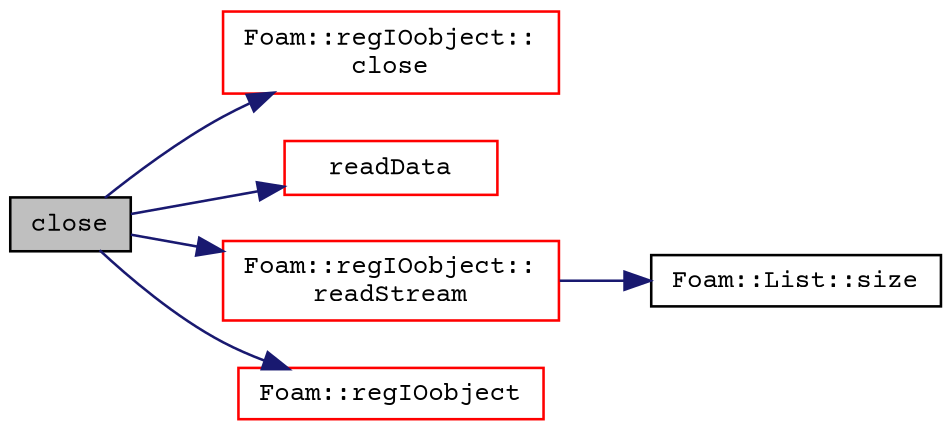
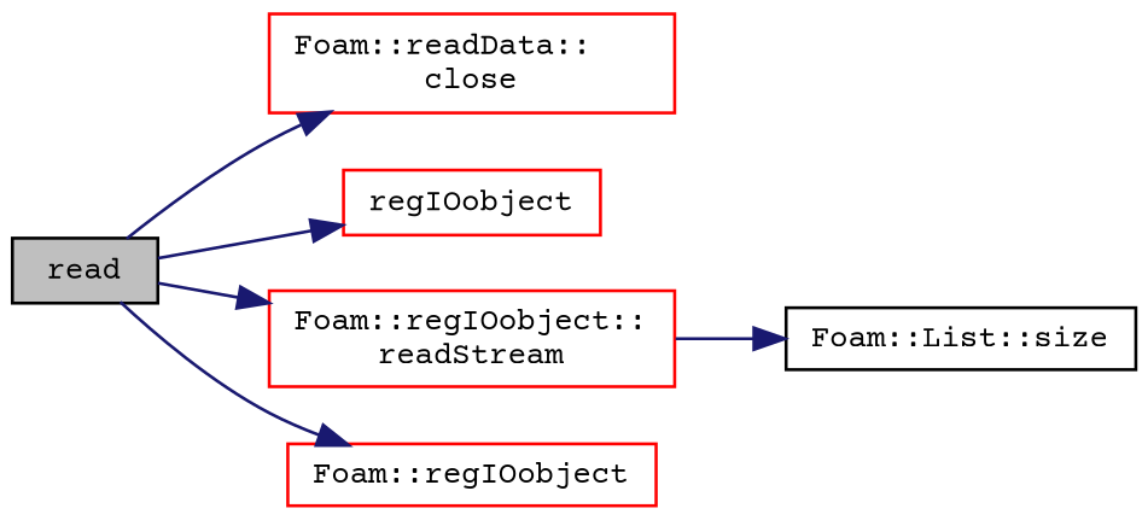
  digraph {
    fontname="Courier Prime"
    rankdir=LR
    node [color=red fontname="Courier Prime" fontsize=10 shape=record]
    edge [color=midnightblue fontname="Courier Prime" fontsize=10 labelfontname=Helvetica labelfontsize=10 style=solid]
-   n1 [color=black fillcolor=grey75 fontcolor=black height=0.2 label=close style=filled width=0.4]
-   n2 [height=0.2 label="Foam::regIOobject::\lclose" width=0.4]
-   n3 [height=0.2 label=readData width=0.4]
+   n1 [color=black fillcolor=grey75 fontcolor=black height=0.2 label=read style=filled width=0.4]
+   n2 [height=0.2 label="Foam::readData::\lclose" width=0.4]
+   n3 [height=0.2 label=regIOobject width=0.4]
    n4 [height=0.2 label="Foam::regIOobject::\lreadStream" width=0.4]
    n5 [height=0.2 label="Foam::regIOobject" width=0.4]
    n6 [color=black height=0.2 label="Foam::List::size" width=0.4]
    n1 -> n2
    n1 -> n3
    n1 -> n4
    n1 -> n5
    n4 -> n6
  }
